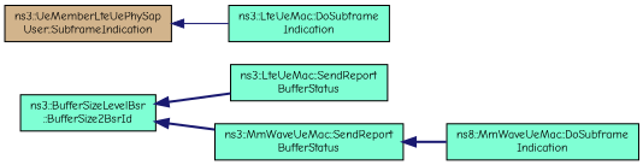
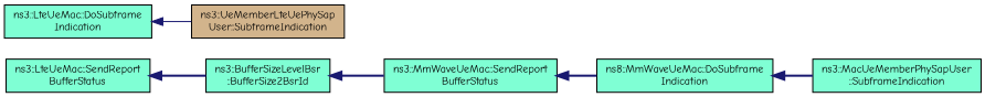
  digraph {
    fontname="Comic Neue"
    rankdir=LR
    node [color=black fillcolor=aquamarine fontname="Comic Neue" fontsize=10 shape=record style=filled]
    edge [color=midnightblue dir=back fontname="Comic Neue" fontsize=10 labelfontname=Helvetica labelfontsize=10 style=bold]
    n1 [fontcolor=black height=0.2 label="ns3::BufferSizeLevelBsr\l::BufferSize2BsrId" width=0.4]
    n2 [height=0.2 label="ns3::LteUeMac::SendReport\lBufferStatus" width=0.4]
    n3 [height=0.2 label="ns3::MmWaveUeMac::SendReport\lBufferStatus" width=0.4]
    n4 [height=0.2 label="ns8::MmWaveUeMac::DoSubframe\lIndication" width=0.4]
    n5 [height=0.2 label="ns3::LteUeMac::DoSubframe\lIndication" width=0.4]
    n6 [fillcolor=tan height=0.2 label="ns3::UeMemberLteUePhySap\lUser::SubframeIndication" width=0.4]
-   n1 -> n2
+   n7 [height=0.2 label="ns3::MacUeMemberPhySapUser\l::SubframeIndication" width=0.4]
+   n2 -> n1
    n1 -> n3
    n3 -> n4
-   n6 -> n5 [style=solid]
+   n4 -> n7
+   n5 -> n6 [style=solid]
  }
